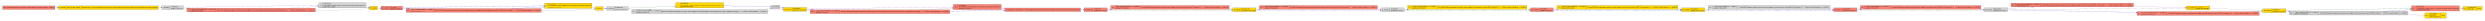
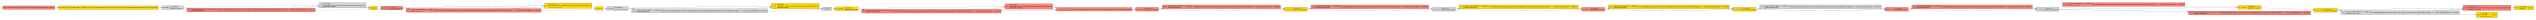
  digraph {
    fontname=Nunito
    rankdir=LR
    node [fillcolor=salmon fontname=Nunito shape=record style=filled]
    edge [color=blue fontname=Nunito]
    n1 [fillcolor=gold label="{0\:\ 0x0000|MTH_ENTER_BLOCK\l|f8x27577131 = new int[android.support.constraint.solver.widgets.ConstraintWidget.DimensionBehaviour.values().length]\l}"]
    n2 [fillcolor=lightgrey label="{1\:\ 0x000a|SYNTHETIC\lSplitter:B:1:0x000a\l}"]
    n3 [label="{2\:\ ?|Catch:\{ NoSuchFieldError \-\> 0x0014 \}\lSplitter:B:1:0x000a\l|f8x27577131[android.support.constraint.solver.widgets.ConstraintWidget.DimensionBehaviour.FIXED.ordinal()] = 1     \/\/ Catch:\{ NoSuchFieldError \-\> 0x0014 \}\l}"]
    n4 [fillcolor=lightgrey label="{4\:\ ?|SYNTHETIC\lExcHandler: NoSuchFieldError (unused java.lang.NoSuchFieldError)\lSplitter:B:1:0x000a\l}"]
    n5 [fillcolor=gold label="{3\:\ 0x0014}"]
    n6 [label="{5\:\ 0x0015|SYNTHETIC\lSplitter:B:5:0x0015\l}"]
    n7 [label="{6\:\ ?|Catch:\{ NoSuchFieldError \-\> 0x001f \}\lSplitter:B:5:0x0015\l|f8x27577131[android.support.constraint.solver.widgets.ConstraintWidget.DimensionBehaviour.WRAP_CONTENT.ordinal()] = 2     \/\/ Catch:\{ NoSuchFieldError \-\> 0x001f \}\l}"]
    n8 [fillcolor=gold label="{8\:\ ?|SYNTHETIC\lExcHandler: NoSuchFieldError (unused java.lang.NoSuchFieldError)\lSplitter:B:5:0x0015\l}"]
    n9 [fillcolor=gold label="{7\:\ 0x001f}"]
    n10 [fillcolor=lightgrey label="{9\:\ 0x0020|SYNTHETIC\lSplitter:B:9:0x0020\l}"]
    n11 [fillcolor=lightgrey label="{10\:\ ?|Catch:\{ NoSuchFieldError \-\> 0x002a \}\lSplitter:B:9:0x0020\l|f8x27577131[android.support.constraint.solver.widgets.ConstraintWidget.DimensionBehaviour.MATCH_PARENT.ordinal()] = 3     \/\/ Catch:\{ NoSuchFieldError \-\> 0x002a \}\l}"]
    n12 [fillcolor=gold label="{12\:\ ?|SYNTHETIC\lExcHandler: NoSuchFieldError (unused java.lang.NoSuchFieldError)\lSplitter:B:9:0x0020\l}"]
    n13 [fillcolor=lightgrey label="{11\:\ 0x002a}"]
    n14 [fillcolor=gold label="{13\:\ 0x002b|SYNTHETIC\lSplitter:B:13:0x002b\l}"]
    n15 [label="{14\:\ ?|Catch:\{ NoSuchFieldError \-\> 0x0035 \}\lSplitter:B:13:1x002b\l|f8x27577131[android.support.constraint.solver.widgets.ConstraintWidget.DimensionBehaviour.MATCH_CONSTRAINT.ordinal()] = 4     \/\/ Catch:\{ NoSuchFieldError \-\> 0x0035 \}\l}"]
    n16 [label="{16\:\ ?|SYNTHETIC\lExcHandler: NoSuchFieldError (unused java.lang.NoSuchFieldError)\lSplitter:B:13:0x002b\l}"]
    n17 [label="{15\:\ 0x0035|f7x1d400623 = new int[android.support.constraint.solver.widgets.ConstraintAnchor.Type.values().length]\l}"]
    n18 [label="{17\:\ 0x003e|SYNTHETIC\lSplitter:B:17:0x003e\l}"]
    n19 [label="{18\:\ ?|Catch:\{ NoSuchFieldError \-\> 0x0048 \}\lSplitter:B:17:0x003e\l|f7x1d400623[android.support.constraint.solver.widgets.ConstraintAnchor.Type.LEFT.ordinal()] = 1     \/\/ Catch:\{ NoSuchFieldError \-\> 0x0048 \}\l}"]
    n20 [fillcolor=gold label="{19\:\ 0x0048|SYNTHETIC\lSplitter:B:19:0x0048\l}"]
    n21 [label="{20\:\ ?|Catch:\{ NoSuchFieldError \-\> 0x0052 \}\lSplitter:B:19:0x0048\l|f7x1d400623[android.support.constraint.solver.widgets.ConstraintAnchor.Type.TOP.ordinal()] = 2     \/\/ Catch:\{ NoSuchFieldError \-\> 0x0052 \}\l}"]
    n22 [fillcolor=lightgrey label="{21\:\ 0x0052|SYNTHETIC\lSplitter:B:21:0x0052\l}"]
    n23 [fillcolor=gold label="{22\:\ ?|Catch:\{ NoSuchFieldError \-\> 0x005c \}\lSplitter:B:21:0x0052\l|f7x1d400623[android.support.constraint.solver.widgets.ConstraintAnchor.Type.RIGHT.ordinal()] = 3     \/\/ Catch:\{ NoSuchFieldError \-\> 0x005c \}\l}"]
    n24 [label="{23\:\ 0x005c|SYNTHETIC\lSplitter:B:23:0x005c\l}"]
    n25 [fillcolor=gold label="{24\:\ ?|Catch:\{ NoSuchFieldError \-\> 0x0066 \}\lSplitter:B:23:0x005c\l|f7x1d400623[android.support.constraint.solver.widgets.ConstraintAnchor.Type.BOTTOM.ordinal()] = 4     \/\/ Catch:\{ NoSuchFieldError \-\> 0x0066 \}\l}"]
    n26 [fillcolor=gold label="{25\:\ 0x0066|SYNTHETIC\lSplitter:B:25:0x0066\l}"]
    n27 [fillcolor=lightgrey label="{26\:\ ?|Catch:\{ NoSuchFieldError \-\> 0x0071 \}\lSplitter:B:25:0x0066\l|f7x1d400623[android.support.constraint.solver.widgets.ConstraintAnchor.Type.BASELINE.ordinal()] = 5     \/\/ Catch:\{ NoSuchFieldError \-\> 0x0071 \}\l}"]
    n28 [label="{27\:\ 0x0071|SYNTHETIC\lSplitter:B:27:0x0071\l}"]
    n29 [label="{28\:\ ?|Catch:\{ NoSuchFieldError \-\> 0x007c \}\lSplitter:B:27:0x0071\l|f7x1d400623[android.support.constraint.solver.widgets.ConstraintAnchor.Type.CENTER.ordinal()] = 6     \/\/ Catch:\{ NoSuchFieldError \-\> 0x007c \}\l}"]
    n30 [fillcolor=lightgrey label="{29\:\ 0x007c|SYNTHETIC\lSplitter:B:29:0x007c\l}"]
    n31 [label="{30\:\ ?|Catch:\{ NoSuchFieldError \-\> 0x0087 \}\lSplitter:B:29:0x007c\l|f7x1d400623[android.support.constraint.solver.widgets.ConstraintAnchor.Type.CENTER_X.ordinal()] = 7     \/\/ Catch:\{ NoSuchFieldError \-\> 0x0087 \}\l}"]
    n32 [fillcolor=gold label="{31\:\ 0x0087|SYNTHETIC\lSplitter:B:31:0x0087\l}"]
    n33 [label="{32\:\ ?|Catch:\{ NoSuchFieldError \-\> 0x0093 \}\lSplitter:B:31:0x0087\l|f7x1d400623[android.support.constraint.solver.widgets.ConstraintAnchor.Type.CENTER_Y.ordinal()] = 8     \/\/ Catch:\{ NoSuchFieldError \-\> 0x0093 \}\l}"]
    n34 [fillcolor=gold label="{33\:\ 0x0093|SYNTHETIC\lSplitter:B:33:0x0093\l}"]
    n35 [fillcolor=lightgrey label="{34\:\ ?|Catch:\{ NoSuchFieldError \-\> 0x009f \}\lSplitter:B:33:0x0093\l|f7x1d400623[android.support.constraint.solver.widgets.ConstraintAnchor.Type.NONE.ordinal()] = 9     \/\/ Catch:\{ NoSuchFieldError \-\> 0x009f \}\l}"]
    n36 [label="{35\:\ ?|SYNTHETIC\lExcHandler: NoSuchFieldError (unused java.lang.NoSuchFieldError)\lSplitter:B:33:0x0093\l}"]
    n37 [fillcolor=gold label="{36\:\ ?|SYNTHETIC\lRETURN\lORIG_RETURN\l|return\l}"]
    n38 [fillcolor=gold label="{37\:\ ?|SYNTHETIC\lRETURN\l|return\l}"]
    n39 [label="{static void android.support.constraint.solver.widgets.ConstraintWidget.1.\<clinit\>() }"]
    n1 -> n2 [color=darkgreen]
    n2 -> n3 [color=gray40]
    n2 -> n4 [color=purple]
    n3 -> n4 [color=gray40]
    n3 -> n5 [color=gray40]
    n4 -> n5
    n5 -> n6
    n6 -> n7
    n6 -> n8
    n7 -> n8
    n7 -> n9 [color=gray40]
    n8 -> n9 [color=purple]
    n9 -> n10
    n10 -> n11 [color=darkgreen]
    n10 -> n12 [color=darkgreen]
-   n11 -> n14 [color=purple]
+   n11 -> n12 [color=purple]
    n11 -> n13 [color=gray40]
    n12 -> n13
    n13 -> n14
    n14 -> n15
    n14 -> n16 [color=purple]
    n15 -> n16 [color=gray40]
    n15 -> n17
    n16 -> n17 [color=purple]
    n17 -> n18
    n18 -> n19
    n18 -> n20 [color=gray40]
    n19 -> n20 [color=darkgreen]
    n20 -> n21
    n20 -> n22 [color=purple]
    n21 -> n22 [color=purple]
    n22 -> n23
    n22 -> n24 [color=darkgreen]
    n23 -> n24 [color=darkgreen]
    n24 -> n25 [color=purple]
    n24 -> n26
    n25 -> n26
    n26 -> n27 [color=gray40]
    n26 -> n28
    n27 -> n28 [color=purple]
    n28 -> n29
    n28 -> n30 [color=gray40]
    n29 -> n30
    n30 -> n31 [color=gray40]
    n30 -> n32 [color=gray40]
    n30 -> n33
    n31 -> n32 [color=purple]
    n32 -> n34 [color=gray40]
    n33 -> n34 [color=gray40]
    n34 -> n35
    n34 -> n36 [color=darkgreen]
    n35 -> n36
    n35 -> n37 [color=gray40]
    n36 -> n38 [color=purple]
    n39 -> n1
  }
